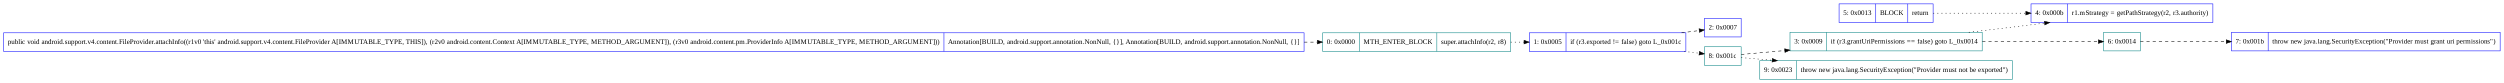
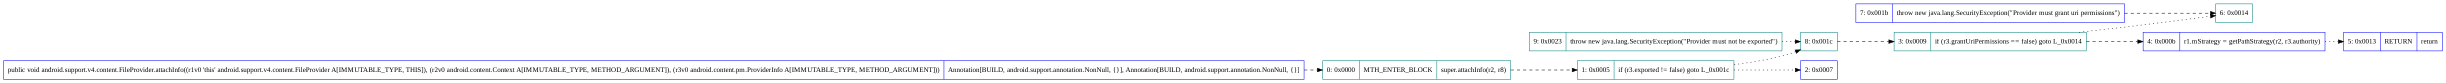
  digraph {
    fontname="Liberation Serif"
    rankdir=LR
    node [color=blue fontname="Liberation Serif" shape=record]
    edge [fontname="Liberation Serif" style=dashed]
    n1 [color=teal label="{0\:\ 0x0000|MTH_ENTER_BLOCK\l|super.attachInfo(r2, r8)\l}"]
-   n2 [label="{1\:\ 0x0005|if (r3.exported != false) goto L_0x001c\l}"]
+   n2 [color=teal label="{1\:\ 0x0005|if (r3.exported != false) goto L_0x001c\l}"]
    n3 [label="{2\:\ 0x0007}"]
    n4 [color=teal label="{8\:\ 0x001c}"]
    n5 [color=teal label="{3\:\ 0x0009|if (r3.grantUriPermissions == false) goto L_0x0014\l}"]
    n6 [color=teal label="{9\:\ 0x0023|throw new java.lang.SecurityException(\"Provider must not be exported\")\l}"]
    n7 [label="{4\:\ 0x000b|r1.mStrategy = getPathStrategy(r2, r3.authority)\l}"]
    n8 [color=teal label="{6\:\ 0x0014}"]
-   n9 [label="{5\:\ 0x0013|BLOCK\l|return\l}"]
+   n9 [label="{5\:\ 0x0013|RETURN\l|return\l}"]
    n10 [label="{7\:\ 0x001b|throw new java.lang.SecurityException(\"Provider must grant uri permissions\")\l}"]
    n11 [label="{public void android.support.v4.content.FileProvider.attachInfo((r1v0 'this' android.support.v4.content.FileProvider A[IMMUTABLE_TYPE, THIS]), (r2v0 android.content.Context A[IMMUTABLE_TYPE, METHOD_ARGUMENT]), (r3v0 android.content.pm.ProviderInfo A[IMMUTABLE_TYPE, METHOD_ARGUMENT]))  | Annotation[BUILD, android.support.annotation.NonNull, \{\}], Annotation[BUILD, android.support.annotation.NonNull, \{\}]\l}"]
-   n1 -> n2 [style=dotted]
-   n2 -> n3
+   n1 -> n2
+   n2 -> n3 [style=dotted]
    n2 -> n4 [style=dotted]
    n4 -> n5
-   n4 -> n6 [style=dotted]
-   n5 -> n7 [style=dotted]
-   n5 -> n8
-   n9 -> n7 [style=dotted]
-   n8 -> n10
+   n6 -> n4 [style=dotted]
+   n5 -> n7
+   n5 -> n8 [style=dotted]
+   n7 -> n9 [style=dotted]
+   n10 -> n8
    n11 -> n1
  }
